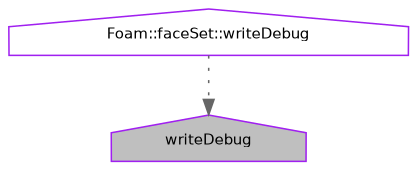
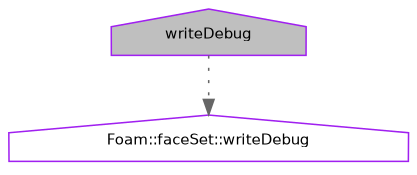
  digraph {
    rankdir=TB
    node [color=purple fontname=Helvetica fontsize=10 shape=house]
    n1 [fillcolor=grey75 fontcolor=black height=0.2 label=writeDebug style=filled width=0.4]
    n2 [height=0.2 label="Foam::faceSet::writeDebug" width=0.4]
-   n2 -> n1 [color=gray40 fontname=Helvetica fontsize=10 labelfontname=Helvetica labelfontsize=10 style=dotted]
+   n1 -> n2 [color=gray40 fontname=Helvetica fontsize=10 labelfontname=Helvetica labelfontsize=10 style=dotted]
  }
